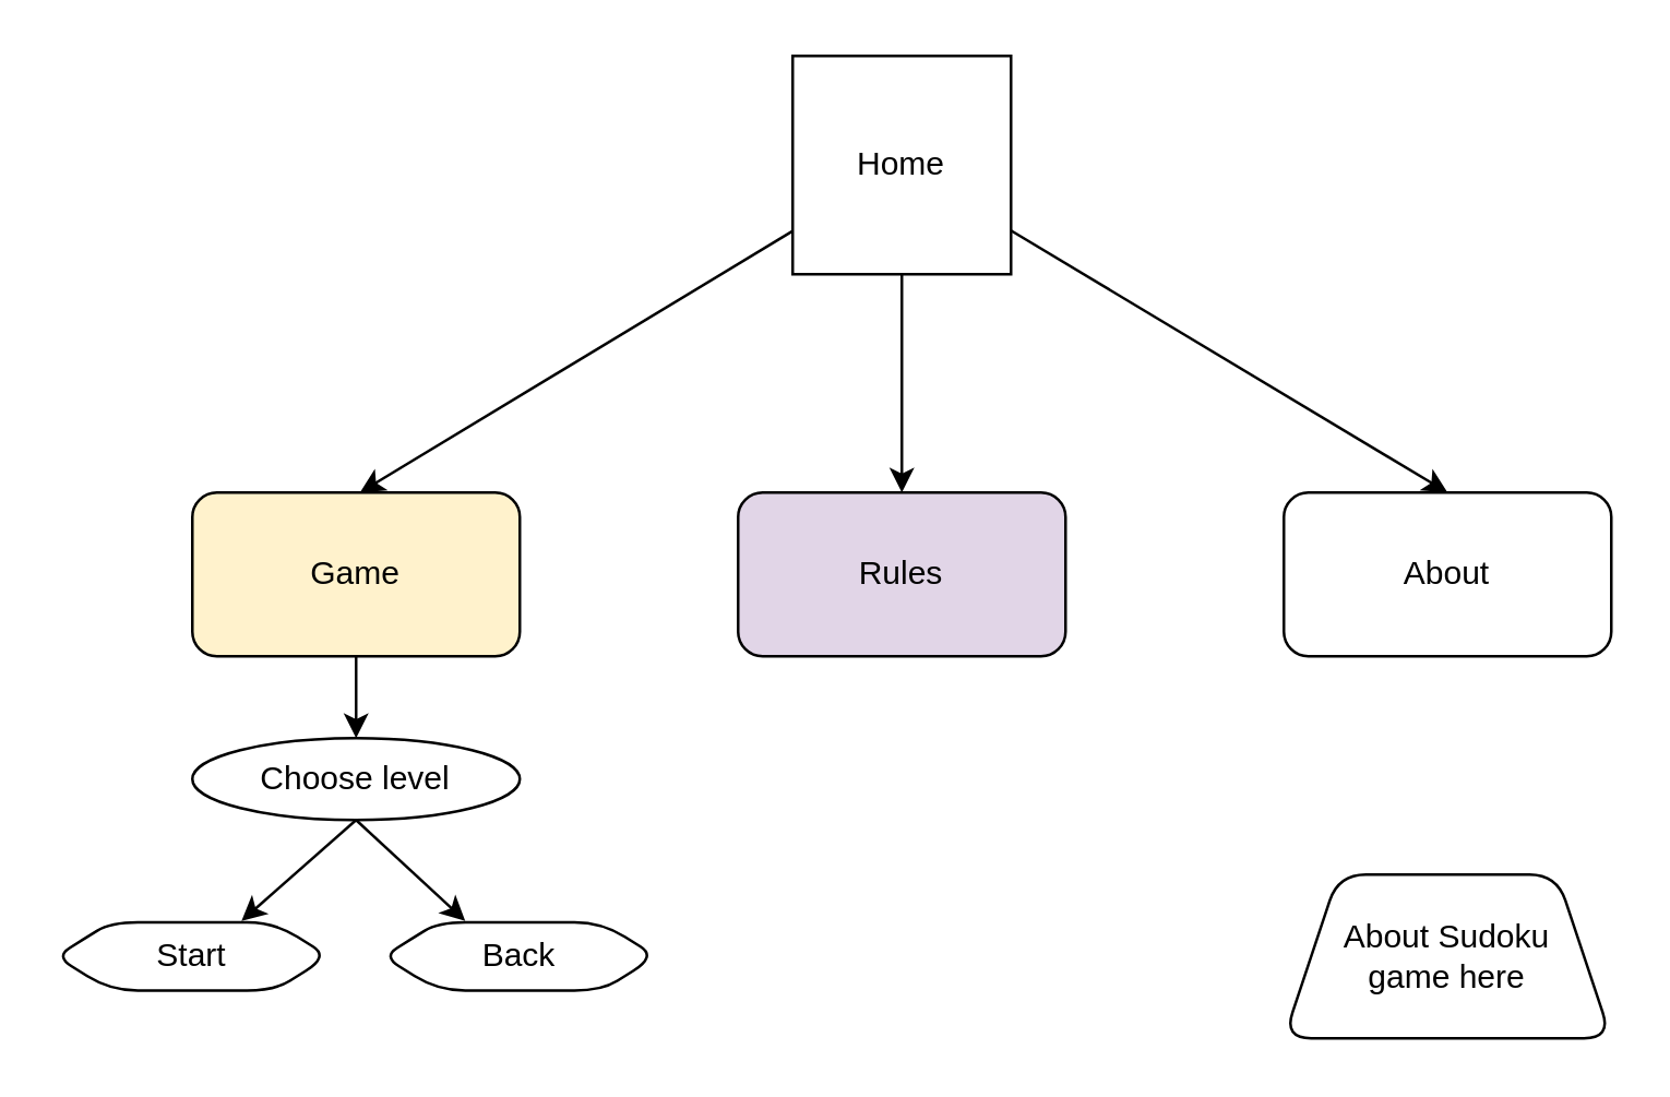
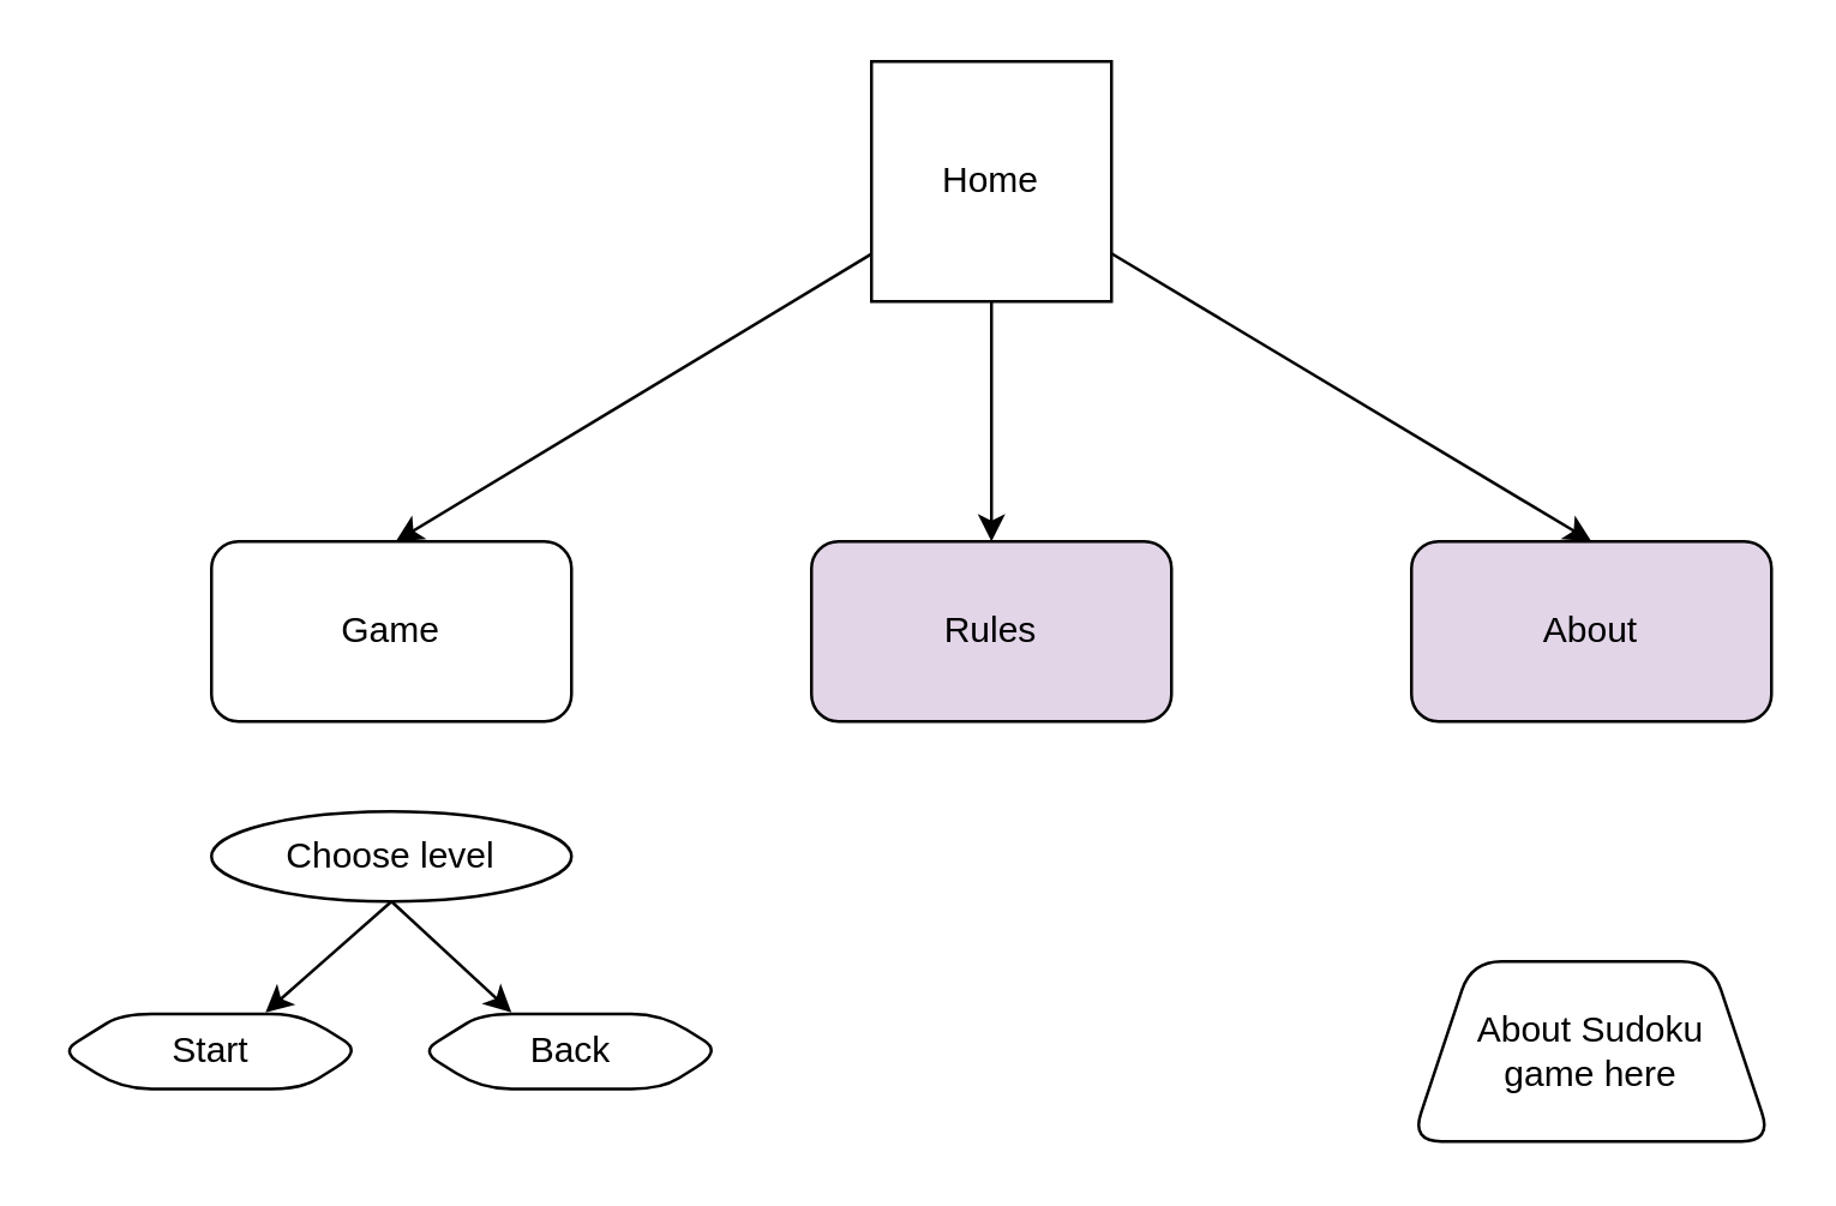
  <mxCell id="0" />
  <mxCell id="1" parent="0" />
  <mxCell id="2" style="edgeStyle=none;html=1;" parent="1" source="5" edge="1"><mxGeometry relative="1" as="geometry"><mxPoint x="330" y="180" as="targetPoint" /></mxGeometry></mxCell>
  <mxCell id="3" style="edgeStyle=none;html=1;" parent="1" source="5" edge="1"><mxGeometry relative="1" as="geometry"><mxPoint x="530" y="180" as="targetPoint" /></mxGeometry></mxCell>
  <mxCell id="4" style="edgeStyle=none;html=1;" parent="1" source="5" edge="1"><mxGeometry relative="1" as="geometry"><mxPoint x="131.379" y="180" as="targetPoint" /></mxGeometry></mxCell>
  <mxCell id="5" value="Home" style="whiteSpace=wrap;html=1;aspect=fixed;" parent="1" vertex="1"><mxGeometry x="290" y="20" width="80" height="80" as="geometry" /></mxCell>
- <mxCell id="6" value="About" style="rounded=1;whiteSpace=wrap;html=1;" parent="1" vertex="1"><mxGeometry x="470" y="180" width="120" height="60" as="geometry" /></mxCell>
+ <mxCell id="6" value="About" style="rounded=1;whiteSpace=wrap;html=1;fillColor=#e1d5e7;" parent="1" vertex="1"><mxGeometry x="470" y="180" width="120" height="60" as="geometry" /></mxCell>
  <mxCell id="7" value="Rules" style="rounded=1;whiteSpace=wrap;html=1;fillColor=#e1d5e7;" parent="1" vertex="1"><mxGeometry x="270" y="180" width="120" height="60" as="geometry" /></mxCell>
- <mxCell id="8" value="" style="edgeStyle=none;html=1;" parent="1" source="9" target="13" edge="1"><mxGeometry relative="1" as="geometry" /></mxCell>
- <mxCell id="9" value="Game" style="rounded=1;whiteSpace=wrap;html=1;fillColor=#fff2cc;" parent="1" vertex="1"><mxGeometry x="70" y="180" width="120" height="60" as="geometry" /></mxCell>
+ <mxCell id="9" value="Game" style="rounded=1;whiteSpace=wrap;html=1;" parent="1" vertex="1"><mxGeometry x="70" y="180" width="120" height="60" as="geometry" /></mxCell>
  <mxCell id="10" value="About Sudoku&lt;br&gt;game here" style="shape=trapezoid;perimeter=trapezoidPerimeter;whiteSpace=wrap;html=1;fixedSize=1;rounded=1;" parent="1" vertex="1"><mxGeometry x="470" y="320" width="120" height="60" as="geometry" /></mxCell>
  <mxCell id="11" value="" style="edgeStyle=none;html=1;exitX=0.5;exitY=1;exitDx=0;exitDy=0;" parent="1" source="13" edge="1"><mxGeometry relative="1" as="geometry"><mxPoint x="88" y="337" as="targetPoint" /></mxGeometry></mxCell>
  <mxCell id="12" style="edgeStyle=none;html=1;exitX=0.5;exitY=1;exitDx=0;exitDy=0;" parent="1" source="13" edge="1"><mxGeometry relative="1" as="geometry"><mxPoint x="170" y="337" as="targetPoint" /></mxGeometry></mxCell>
  <mxCell id="13" value="Choose level" style="ellipse;whiteSpace=wrap;html=1;rounded=1;" parent="1" vertex="1"><mxGeometry x="70" y="270" width="120" height="30" as="geometry" /></mxCell>
  <mxCell id="14" value="Start" style="shape=hexagon;perimeter=hexagonPerimeter2;whiteSpace=wrap;html=1;fixedSize=1;rounded=1;" parent="1" vertex="1"><mxGeometry x="20" y="337.5" width="100" height="25" as="geometry" /></mxCell>
  <mxCell id="15" value="Back" style="shape=hexagon;perimeter=hexagonPerimeter2;whiteSpace=wrap;html=1;fixedSize=1;rounded=1;" parent="1" vertex="1"><mxGeometry x="140" y="337.5" width="100" height="25" as="geometry" /></mxCell>
